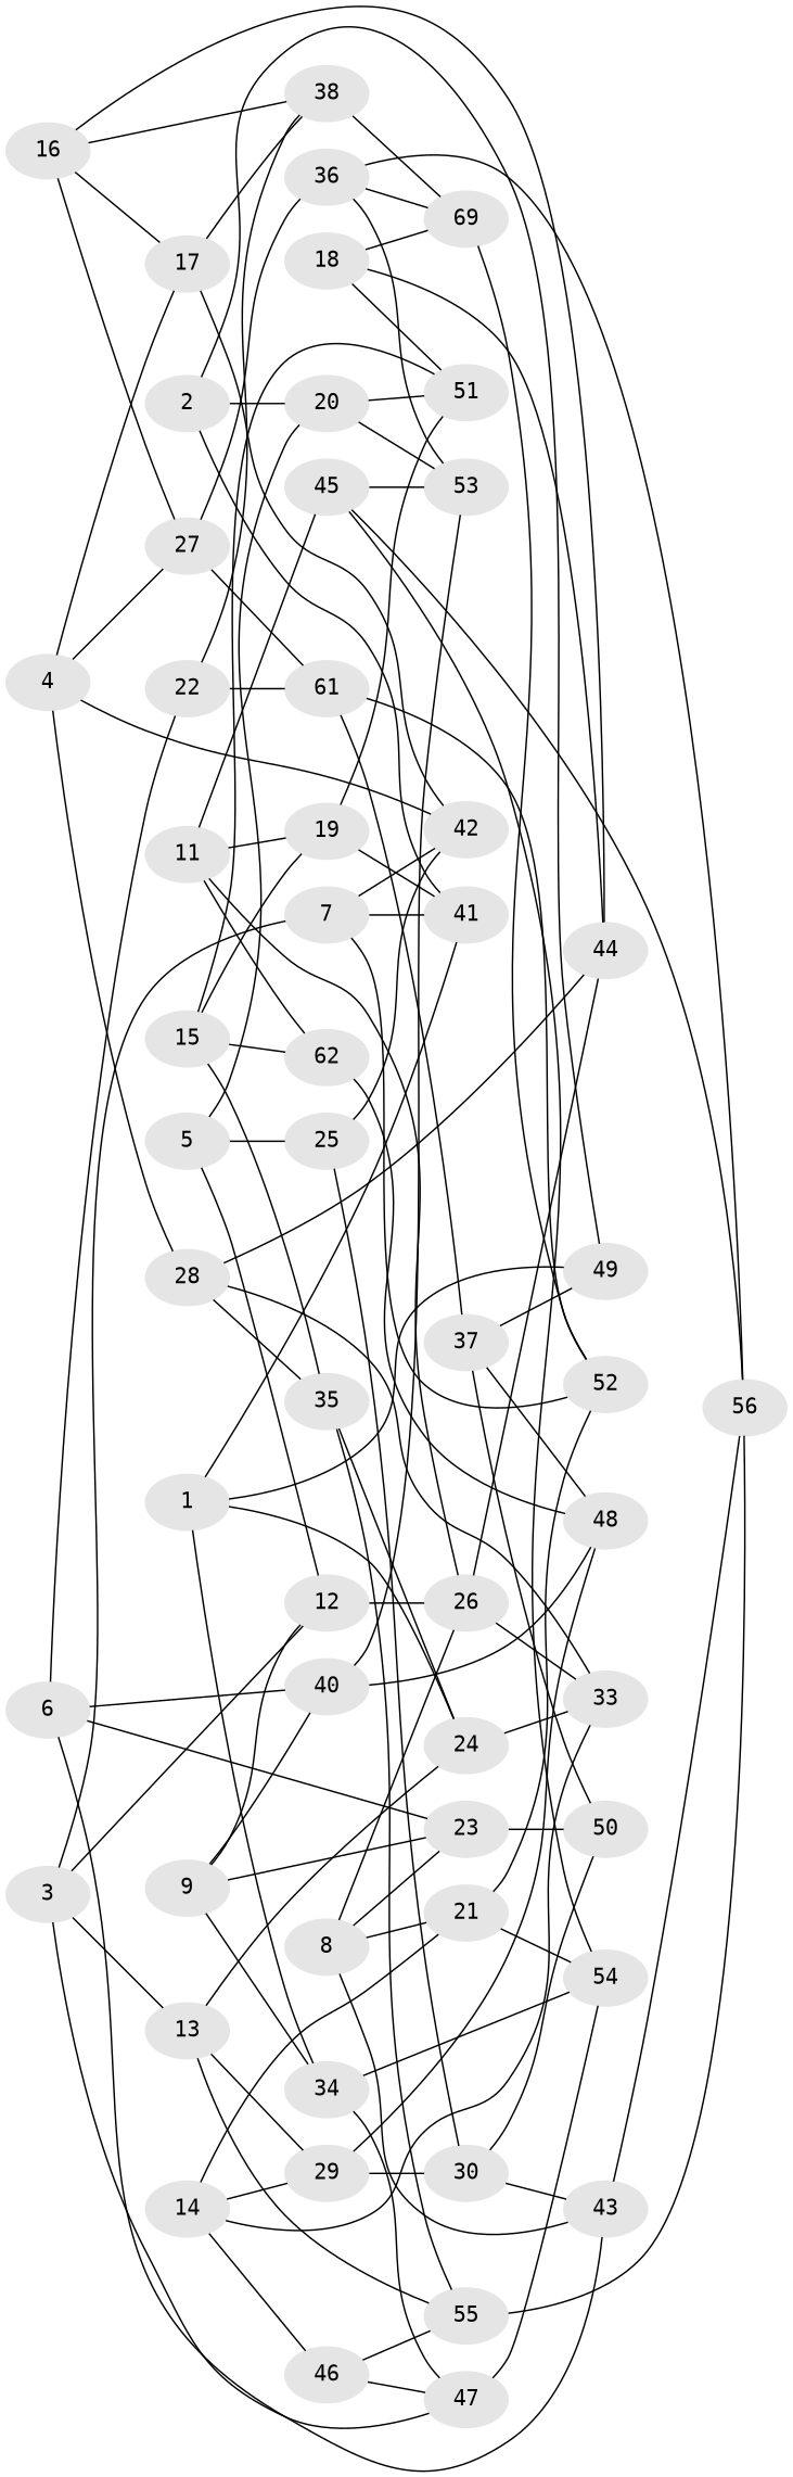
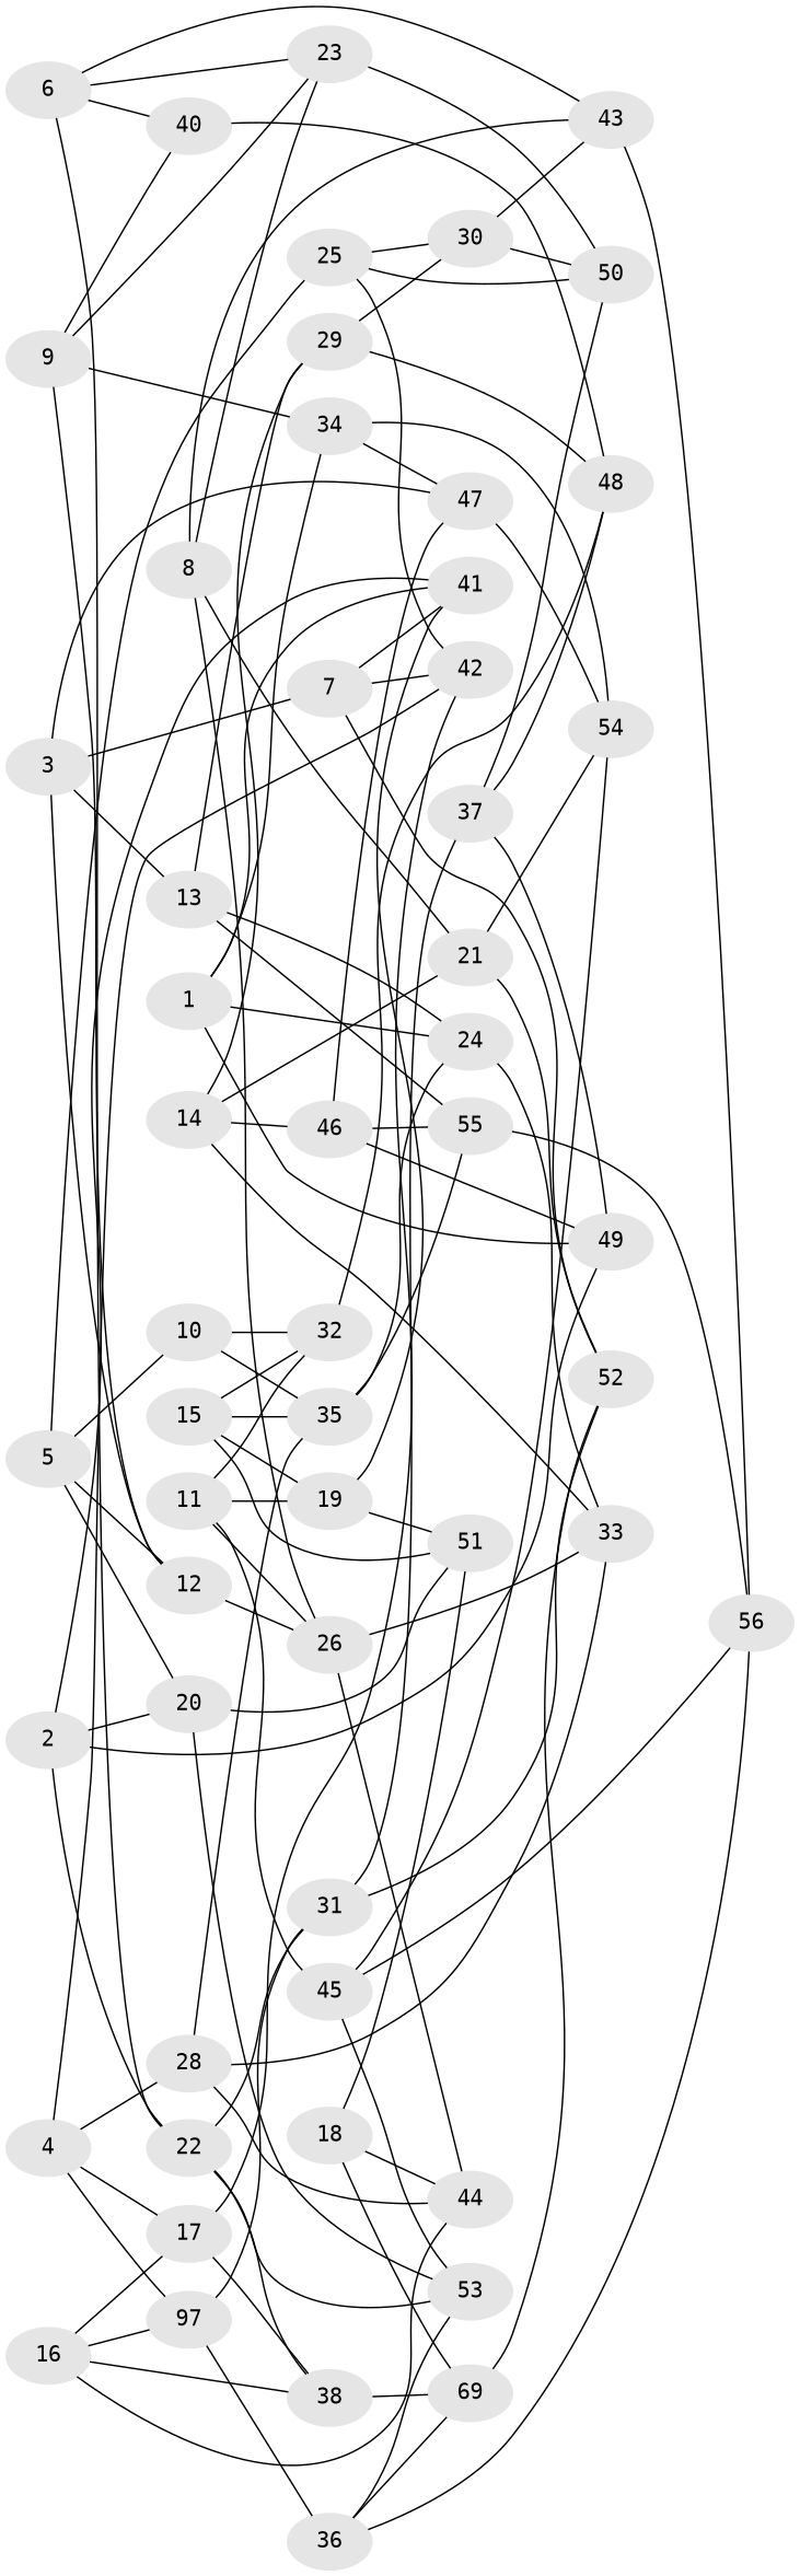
  graph {
    fontname="DejaVu Sans Mono"
    rankdir=LR
    node [color=gray90 fontname="DejaVu Sans Mono" style=filled]
    edge [fontname="DejaVu Sans Mono"]
    1
    24
    34
    41
    49
    33
    47
    54
    2
    20
    22
    51
    53
    38
-   31 [label=61]
+   31
    3
    7
    12
    13
    42
    52
    26
    29
    55
    4
    17
-   27
+   27 [label=97]
    28
    36
    35
    44
    5
+   10
    25
-   32 [label=62]
+   32
    50
    30
    6
    23
    40
    43
    48
    56
    8
    21
    9
    11
    19
    45
    14
    46
    15
    16
    n54 [label=69]
    18
    37
    1 -- 24
    1 -- 34
    1 -- 41
    1 -- 49
    24 -- 33
    34 -- 47
    34 -- 54
    47 -- 54
    2 -- 41
    2 -- 49
    2 -- 20
+   2 -- 22
    20 -- 51
    20 -- 53
    22 -- 38
    22 -- 31
    38 -- n54
    31 -- 52
    31 -- 37
    3 -- 47
    3 -- 7
    3 -- 12
    3 -- 13
    7 -- 41
    7 -- 42
    7 -- 52
    12 -- 26
    13 -- 24
    13 -- 29
    13 -- 55
    26 -- 33
    26 -- 44
    29 -- 30
    29 -- 48
    55 -- 56
    4 -- 42
    4 -- 17
    4 -- 27
    4 -- 28
    17 -- 38
    17 -- 42
    27 -- 31
    27 -- 36
    28 -- 33
    28 -- 35
    28 -- 44
    36 -- 53
    36 -- 56
    36 -- n54
    35 -- 24
    35 -- 55
    5 -- 20
    5 -- 12
+   5 -- 10
    5 -- 25
+   10 -- 35
+   10 -- 32
    25 -- 42
+   25 -- 50
    25 -- 30
    32 -- 48
    30 -- 50
    30 -- 43
    6 -- 22
    6 -- 23
    6 -- 40
    6 -- 43
    23 -- 50
-   40 -- 53
+   22 -- 53
    40 -- 48
    43 -- 56
    8 -- 26
    8 -- 23
    8 -- 43
    8 -- 21
    21 -- 54
    21 -- 52
    9 -- 34
    9 -- 12
    9 -- 23
    9 -- 40
    11 -- 26
    11 -- 32
    11 -- 19
    11 -- 45
    19 -- 41
    19 -- 51
    45 -- 54
    45 -- 53
    45 -- 56
    14 -- 33
    14 -- 29
    14 -- 21
    14 -- 46
+   46 -- 49
    46 -- 47
    46 -- 55
    15 -- 51
    15 -- 35
    15 -- 32
    15 -- 19
    16 -- 38
    16 -- 17
    16 -- 27
    16 -- 44
    n54 -- 52
    18 -- 51
    18 -- 44
    18 -- n54
    37 -- 49
    37 -- 50
    37 -- 48
  }
